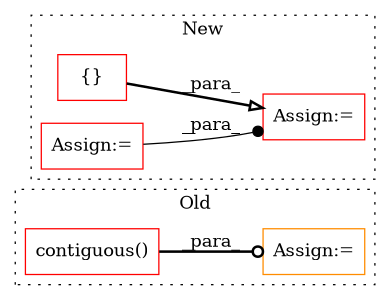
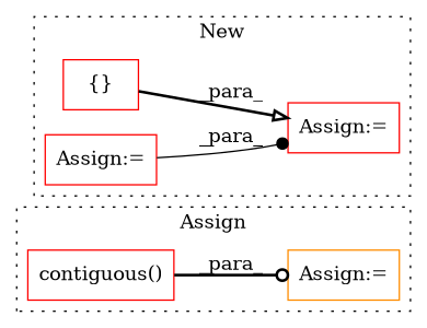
  digraph {
    rankdir=LR
    node [a=68 l=3 shape=box color=red]
    edge [style=bold]
    n1 [a=75 l=32 label="contiguous()" s=1320]
    n2 [l=4 label="Assign:=" s=1316 color=darkorange]
    n3 [a=59 l="1,0" label="{}" s="1430,1434"]
    n4 [label="Assign:=" s=2172]
    n5 [label="Assign:=" s=1355]
    subgraph cluster_1 {
-     label=Old
+     label=Assign
      style=dotted
      n1
      n2
    }
    subgraph cluster_2 {
      label=New
      style=dotted
      n3
      n4
      n5
    }
    n1 -> n2 [label=_para_ arrowhead=odot]
    n3 -> n4 [label=_para_ arrowhead=onormal]
    n5 -> n4 [label=_para_ style=solid arrowhead=dot]
  }
